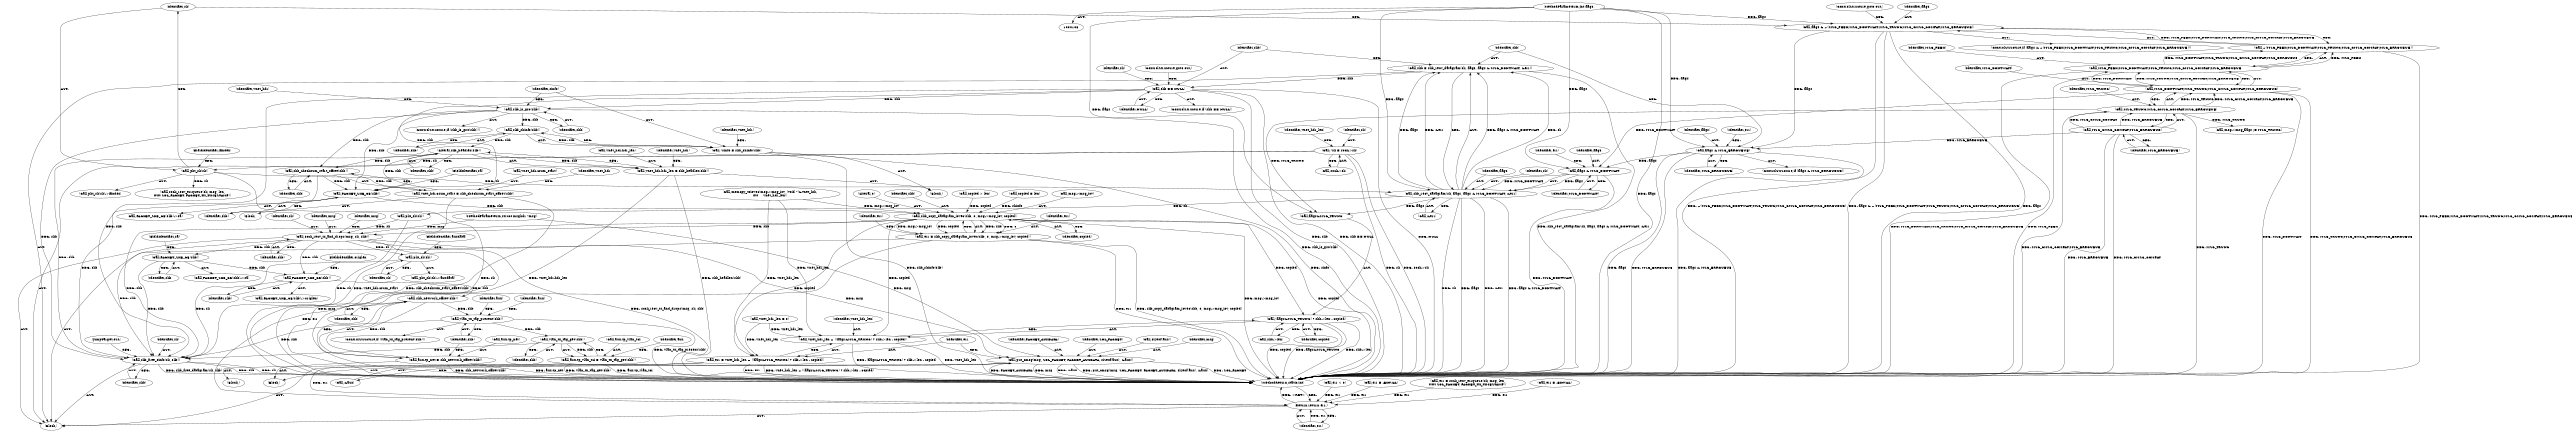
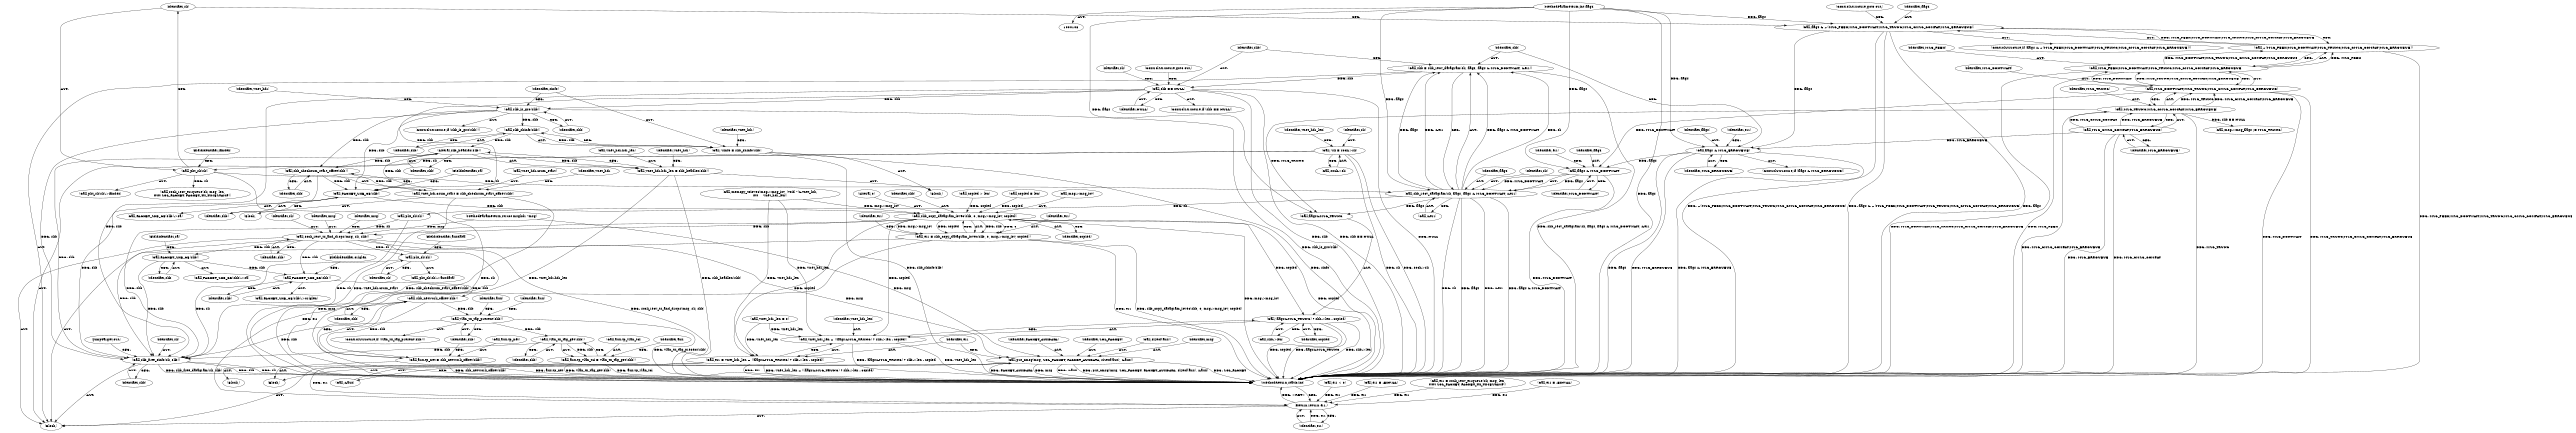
  digraph {
    n1 [label="(Call,skb == NULL)"]
    n2 [label="(Call,skb_is_gso(skb))"]
    n3 [label="(Call,PACKET_SKB_CB(skb))"]
    n4 [label="(Call,skb_free_sinfo(sk, skb))"]
    n5 [label="(ControlStructure,if (skb == NULL))"]
    n6 [label="(Identifier,NULL)"]
    n7 [label="(MethodReturn,static int)"]
    n8 [label="(Call,skb_shinfo(skb))"]
    n9 [label="(Call,skb_checksum_start_offset(skb))"]
    n10 [label="(Identifier,skb)"]
    n11 [label="(ControlStructure,if (skb_is_gso(skb)))"]
    n12 [label="(Call,skb_copy_datagram_iovec(skb, 0, msg->msg_iov, copied))"]
    n13 [label="(Call,PACKET_SKB_CB(skb)->sa)"]
    n14 [label="(Identifier,skb)"]
    n15 [label="(Block,)"]
    n16 [label="(Identifier,skb)"]
    n17 [label="(Return,return err;)"]
    n18 [label="(Call,skb = skb_recv_datagram(sk, flags, flags & MSG_DONTWAIT, &err))"]
    n19 [label="(Call,skb_recv_datagram(sk, flags, flags & MSG_DONTWAIT, &err))"]
    n20 [label="(Call,flags&MSG_TRUNC)"]
    n21 [label="(Call,pkt_sk(sk))"]
    n22 [label="(Call,&err)"]
    n23 [label="(Call,(flags&MSG_TRUNC) ? skb->len : copied)"]
    n24 [label="(Call,sock_recv_ts_and_drops(msg, sk, skb))"]
    n25 [label="(Call,pkt_sk(sk))"]
    n26 [label="(Identifier,sk)"]
    n27 [label="(Call,sock_recv_errqueue(sk, msg, len,\n\t\t\t\t\t SOL_PACKET, PACKET_TX_TIMESTAMP))"]
    n28 [label="(Call,pkt_sk(sk)->ifindex)"]
    n29 [label="(Call,flags & ~(MSG_PEEK|MSG_DONTWAIT|MSG_TRUNC|MSG_CMSG_COMPAT|MSG_ERRQUEUE))"]
    n30 [label="(Call,*sk = sock->sk)"]
    n31 [label="(Call,sock->sk)"]
    n32 [label="(Call,flags & MSG_DONTWAIT)"]
    n33 [label="(Identifier,MSG_DONTWAIT)"]
    n34 [label="(Call,flags & MSG_ERRQUEUE)"]
    n35 [label="(ControlStructure,if (flags & MSG_ERRQUEUE))"]
    n36 [label="(Identifier,MSG_ERRQUEUE)"]
    n37 [label="(Call,~(MSG_PEEK|MSG_DONTWAIT|MSG_TRUNC|MSG_CMSG_COMPAT|MSG_ERRQUEUE))"]
    n38 [label="(ControlStructure,if (flags & ~(MSG_PEEK|MSG_DONTWAIT|MSG_TRUNC|MSG_CMSG_COMPAT|MSG_ERRQUEUE)))"]
    n39 [label="(Call,MSG_PEEK|MSG_DONTWAIT|MSG_TRUNC|MSG_CMSG_COMPAT|MSG_ERRQUEUE)"]
    n40 [label="(MethodParameterIn,int flags)"]
    1000108
    n42 [label="(Call,MSG_DONTWAIT|MSG_TRUNC|MSG_CMSG_COMPAT|MSG_ERRQUEUE)"]
    n43 [label="(Call,MSG_TRUNC|MSG_CMSG_COMPAT|MSG_ERRQUEUE)"]
    n44 [label="(Call,MSG_CMSG_COMPAT|MSG_ERRQUEUE)"]
    n45 [label="(Call,msg->msg_flags |= MSG_TRUNC)"]
    n46 [label="(Identifier,MSG_ERRQUEUE)"]
    n47 [label="(Call,*sinfo = skb_shinfo(skb))"]
    n48 [label="(Literal,skb_headlen(skb))"]
    n49 [label="(Identifier,skb)"]
    n50 [label="(Call,vnet_hdr.csum_start = skb_checksum_start_offset(skb))"]
    n51 [label="(Identifier,skb)"]
    n52 [label="(Block,)"]
    n53 [label="(Call,vnet_hdr.hdr_len = skb_headlen(skb))"]
    n54 [label="(Identifier,skb)"]
    n55 [label="(Block,)"]
    n56 [label="(Call,err = skb_copy_datagram_iovec(skb, 0, msg->msg_iov, copied))"]
    n57 [label="(Call,err = vnet_hdr_len + ((flags&MSG_TRUNC) ? skb->len : copied))"]
    n58 [label="(Call,vnet_hdr_len + ((flags&MSG_TRUNC) ? skb->len : copied))"]
    n59 [label="(Identifier,copied)"]
    n60 [label="(Call,PACKET_SKB_CB(skb))"]
    n61 [label="(Call,PACKET_SKB_CB(skb))"]
    n62 [label="(Call,pkt_sk(sk))"]
    n63 [label="(Call,put_cmsg(msg, SOL_PACKET, PACKET_AUXDATA, sizeof(aux), &aux))"]
    n64 [label="(Identifier,skb)"]
    n65 [label="(Call,skb->len)"]
    n66 [label="(Identifier,copied)"]
    n67 [label="(Identifier,err)"]
    n68 [label="(Identifier,skb)"]
    n69 [label="(Call,PACKET_SKB_CB(skb)->sa)"]
    n70 [label="(Call,skb_network_offset(skb))"]
    n71 [label="(Identifier,skb)"]
    n72 [label="(Call,PACKET_SKB_CB(skb)->origlen)"]
    n73 [label="(Call,pkt_sk(sk)->auxdata)"]
    n74 [label="(Identifier,sk)"]
    n75 [label="(Block,)"]
    n76 [label="(Call,&aux)"]
    n77 [label="(Call,aux.tp_net = skb_network_offset(skb))"]
    n78 [label="(Call,vlan_tx_tag_present(skb))"]
    n79 [label="(Identifier,skb)"]
    n80 [label="(Call,vlan_tx_tag_get(skb))"]
    n81 [label="(Identifier,skb)"]
    n82 [label="(ControlStructure,if (vlan_tx_tag_present(skb)))"]
    n83 [label="(Call,aux.tp_vlan_tci = vlan_tx_tag_get(skb))"]
    n84 [label="(Identifier,skb)"]
    n85 [label="(Block,)"]
    n86 [label="(Call,copied = len)"]
    n87 [label="(Identifier,flags)"]
    n88 [label="(Call,aux.tp_net)"]
    n89 [label="(Call,err = -EINVAL)"]
    n90 [label="(Identifier,vnet_hdr)"]
    n91 [label="(Identifier,err)"]
    n92 [label="(Identifier,PACKET_AUXDATA)"]
    n93 [label="(Identifier,MSG_TRUNC)"]
    n94 [label="(Identifier,MSG_DONTWAIT)"]
    n95 [label="(Identifier,flags)"]
    n96 [label="(MethodParameterIn,struct msghdr *msg)"]
    n97 [label="(Call,msg->msg_iov)"]
    n98 [label="(Identifier,sk)"]
    n99 [label="(Call,err < 0)"]
    n100 [label="(Literal,0)"]
    n101 [label="(Identifier,sinfo)"]
    n102 [label="(Identifier,skb)"]
    n103 [label="(Call,memcpy_toiovec(msg->msg_iov, (void *)&vnet_hdr,\n\t\t\t\t     vnet_hdr_len))"]
    n104 [label="(Identifier,sk)"]
    n105 [label="(Call,err = sock_recv_errqueue(sk, msg, len,\n\t\t\t\t\t SOL_PACKET, PACKET_TX_TIMESTAMP))"]
    n106 [label="(Identifier,skb)"]
    n107 [label="(FieldIdentifier,sa)"]
    n108 [label="(Identifier,err)"]
    n109 [label="(Identifier,flags)"]
    n110 [label="(Call,err = -EINVAL)"]
    n111 [label="(ControlStructure,goto out;)"]
    n112 [label="(Identifier,vnet_hdr)"]
    n113 [label="(Call,aux.tp_vlan_tci)"]
    n114 [label="(FieldIdentifier,ifindex)"]
    n115 [label="(Identifier,aux)"]
    n116 [label="(Call,vnet_hdr_len = 0)"]
    n117 [label="(Identifier,SOL_PACKET)"]
    n118 [label="(Call,sizeof(aux))"]
    n119 [label="(Identifier,sk)"]
    n120 [label="(Identifier,MSG_PEEK)"]
    n121 [label="(Identifier,vnet_hdr)"]
    n122 [label="(Call,vnet_hdr.csum_start)"]
    n123 [label="(FieldIdentifier,sa)"]
    n124 [label="(Identifier,msg)"]
    n125 [label="(FieldIdentifier,auxdata)"]
    n126 [label="(Identifier,msg)"]
    n127 [label="(Identifier,vnet_hdr_len)"]
    n128 [label="(Identifier,err)"]
    n129 [label="(Identifier,sk)"]
    n130 [label="(ControlStructure,goto out;)"]
    n131 [label="(FieldIdentifier,origlen)"]
    n132 [label="(Identifier,err)"]
    n133 [label="(Identifier,aux)"]
    n134 [label="(Identifier,err)"]
    n135 [label="(Identifier,vnet_hdr_len)"]
    n136 [label="(Identifier,sk)"]
    n137 [label="(Call,copied > len)"]
    n138 [label="(Call,vnet_hdr.hdr_len)"]
    n139 [label="(Identifier,vnet_hdr)"]
    n140 [label="(JumpTarget,out:)"]
    n141 [label="(Identifier,aux)"]
    n142 [label="(Identifier,flags)"]
    n143 [label="(Identifier,msg)"]
    n144 [label="(Identifier,skb)"]
    n1 -> n2 [label="DDG: skb"]
    n1 -> n3 [label="DDG: skb"]
    n1 -> n4 [label="DDG: skb"]
    n1 -> n5 [label="AST: "]
    n1 -> n6 [label="CFG: "]
    n1 -> n7 [label="DDG: skb == NULL"]
    n1 -> n7 [label="DDG: NULL"]
    n1 -> n7 [label="DDG: skb"]
    n2 -> n3 [label="DDG: skb"]
    n2 -> n4 [label="DDG: skb"]
    n2 -> n7 [label="DDG: skb_is_gso(skb)"]
    n2 -> n8 [label="DDG: skb"]
    n2 -> n9 [label="DDG: skb"]
    n2 -> n10 [label="CFG: "]
    n2 -> n11 [label="AST: "]
    n3 -> n12 [label="DDG: skb"]
    n3 -> n13 [label="AST: "]
    n3 -> n14 [label="CFG: "]
    n4 -> n7 [label="DDG: skb"]
    n4 -> n7 [label="DDG: sk"]
    n4 -> n7 [label="DDG: skb_free_datagram(sk, skb)"]
    n4 -> n15 [label="AST: "]
    n4 -> n16 [label="CFG: "]
    n6 -> n1 [label="AST: "]
    n7 -> n17 [label="CFG: "]
    n8 -> n47 [label="AST: "]
    n8 -> n47 [label="DDG: skb"]
    n8 -> n48 [label="DDG: skb"]
    n8 -> n49 [label="CFG: "]
    n9 -> n3 [label="DDG: skb"]
    n9 -> n4 [label="DDG: skb"]
    n9 -> n50 [label="AST: "]
    n9 -> n50 [label="DDG: skb"]
    n9 -> n51 [label="CFG: "]
    n10 -> n2 [label="AST: "]
    n12 -> n4 [label="DDG: skb"]
    n12 -> n7 [label="DDG: copied"]
    n12 -> n7 [label="DDG: msg->msg_iov"]
    n12 -> n23 [label="DDG: copied"]
    n12 -> n24 [label="DDG: skb"]
    n12 -> n56 [label="AST: "]
    n12 -> n56 [label="DDG: skb"]
    n12 -> n56 [label="DDG: 0"]
    n12 -> n56 [label="DDG: msg->msg_iov"]
    n12 -> n56 [label="DDG: copied"]
    n12 -> n57 [label="DDG: copied"]
    n12 -> n58 [label="DDG: copied"]
    n12 -> n59 [label="CFG: "]
    n14 -> n3 [label="AST: "]
    n16 -> n4 [label="AST: "]
    n17 -> n7 [label="DDG: <RET>"]
    n17 -> n15 [label="AST: "]
    n17 -> n67 [label="CFG: "]
    n18 -> n1 [label="DDG: skb"]
    n18 -> n7 [label="DDG: skb_recv_datagram(sk, flags, flags & MSG_DONTWAIT, &err)"]
    n18 -> n15 [label="AST: "]
    n18 -> n19 [label="CFG: "]
    n19 -> n7 [label="DDG: &err"]
    n19 -> n7 [label="DDG: flags & MSG_DONTWAIT"]
    n19 -> n7 [label="DDG: sk"]
    n19 -> n7 [label="DDG: flags"]
    n19 -> n18 [label="AST: "]
    n19 -> n18 [label="DDG: sk"]
    n19 -> n18 [label="DDG: flags"]
    n19 -> n18 [label="DDG: flags & MSG_DONTWAIT"]
    n19 -> n18 [label="DDG: &err"]
    n19 -> n20 [label="DDG: flags"]
    n19 -> n21 [label="DDG: sk"]
    n19 -> n22 [label="CFG: "]
    n20 -> n23 [label="AST: "]
    n21 -> n4 [label="DDG: sk"]
    n21 -> n24 [label="DDG: sk"]
    n22 -> n19 [label="AST: "]
    n23 -> n7 [label="DDG: skb->len"]
    n23 -> n7 [label="DDG: copied"]
    n23 -> n7 [label="DDG: flags&MSG_TRUNC"]
    n23 -> n58 [label="AST: "]
    n23 -> n65 [label="CFG: "]
    n23 -> n66 [label="CFG: "]
    n24 -> n4 [label="DDG: skb"]
    n24 -> n7 [label="DDG: sock_recv_ts_and_drops(msg, sk, skb)"]
    n24 -> n7 [label="DDG: msg"]
    n24 -> n15 [label="AST: "]
    n24 -> n60 [label="DDG: skb"]
    n24 -> n61 [label="DDG: skb"]
    n24 -> n62 [label="DDG: sk"]
    n24 -> n63 [label="DDG: msg"]
    n24 -> n64 [label="CFG: "]
    n25 -> n7 [label="DDG: sk"]
    n25 -> n19 [label="DDG: sk"]
    n25 -> n26 [label="CFG: "]
    n25 -> n27 [label="DDG: sk"]
    n25 -> n28 [label="AST: "]
    n26 -> n25 [label="AST: "]
    n26 -> n29 [label="CFG: "]
    n29 -> n7 [label="DDG: flags & ~(MSG_PEEK|MSG_DONTWAIT|MSG_TRUNC|MSG_CMSG_COMPAT|MSG_ERRQUEUE)"]
    n29 -> n7 [label="DDG: flags"]
    n29 -> n7 [label="DDG: ~(MSG_PEEK|MSG_DONTWAIT|MSG_TRUNC|MSG_CMSG_COMPAT|MSG_ERRQUEUE)"]
    n29 -> n34 [label="DDG: flags"]
    n29 -> n37 [label="CFG: "]
    n29 -> n38 [label="AST: "]
    n30 -> n7 [label="DDG: sk"]
    n30 -> n7 [label="DDG: sock->sk"]
    n30 -> n15 [label="AST: "]
    n30 -> n25 [label="DDG: sk"]
    n30 -> n31 [label="CFG: "]
    n31 -> n30 [label="AST: "]
    n32 -> n7 [label="DDG: MSG_DONTWAIT"]
    n32 -> n19 [label="AST: "]
    n32 -> n19 [label="DDG: flags"]
    n32 -> n19 [label="DDG: MSG_DONTWAIT"]
    n32 -> n33 [label="CFG: "]
    n33 -> n32 [label="AST: "]
    n34 -> n7 [label="DDG: flags"]
    n34 -> n7 [label="DDG: MSG_ERRQUEUE"]
    n34 -> n7 [label="DDG: flags & MSG_ERRQUEUE"]
    n34 -> n32 [label="DDG: flags"]
    n34 -> n35 [label="AST: "]
    n34 -> n36 [label="CFG: "]
    n36 -> n34 [label="AST: "]
    n37 -> n7 [label="DDG: MSG_PEEK|MSG_DONTWAIT|MSG_TRUNC|MSG_CMSG_COMPAT|MSG_ERRQUEUE"]
    n37 -> n29 [label="AST: "]
    n37 -> n29 [label="DDG: MSG_PEEK|MSG_DONTWAIT|MSG_TRUNC|MSG_CMSG_COMPAT|MSG_ERRQUEUE"]
    n37 -> n39 [label="CFG: "]
    n39 -> n7 [label="DDG: MSG_DONTWAIT|MSG_TRUNC|MSG_CMSG_COMPAT|MSG_ERRQUEUE"]
    n39 -> n7 [label="DDG: MSG_PEEK"]
    n39 -> n37 [label="AST: "]
    n39 -> n37 [label="DDG: MSG_PEEK"]
    n39 -> n37 [label="DDG: MSG_DONTWAIT|MSG_TRUNC|MSG_CMSG_COMPAT|MSG_ERRQUEUE"]
    n39 -> n42 [label="CFG: "]
    n40 -> n7 [label="DDG: flags"]
    n40 -> n19 [label="DDG: flags"]
    n40 -> n20 [label="DDG: flags"]
    n40 -> n29 [label="DDG: flags"]
    n40 -> n32 [label="DDG: flags"]
    n40 -> n34 [label="DDG: flags"]
    n40 -> 1000108 [label="AST: "]
    n42 -> n7 [label="DDG: MSG_TRUNC|MSG_CMSG_COMPAT|MSG_ERRQUEUE"]
    n42 -> n7 [label="DDG: MSG_DONTWAIT"]
    n42 -> n32 [label="DDG: MSG_DONTWAIT"]
    n42 -> n39 [label="AST: "]
    n42 -> n39 [label="DDG: MSG_DONTWAIT"]
    n42 -> n39 [label="DDG: MSG_TRUNC|MSG_CMSG_COMPAT|MSG_ERRQUEUE"]
    n42 -> n43 [label="CFG: "]
    n43 -> n7 [label="DDG: MSG_TRUNC"]
    n43 -> n7 [label="DDG: MSG_CMSG_COMPAT|MSG_ERRQUEUE"]
    n43 -> n20 [label="DDG: MSG_TRUNC"]
    n43 -> n42 [label="AST: "]
    n43 -> n42 [label="DDG: MSG_TRUNC"]
    n43 -> n42 [label="DDG: MSG_CMSG_COMPAT|MSG_ERRQUEUE"]
    n43 -> n44 [label="CFG: "]
-   n43 -> n45 [label="DDG: MSG_TRUNC"]
+   n43 -> n45 [label="DDG: skb == NULL"]
    n44 -> n7 [label="DDG: MSG_CMSG_COMPAT"]
    n44 -> n7 [label="DDG: MSG_ERRQUEUE"]
    n44 -> n34 [label="DDG: MSG_ERRQUEUE"]
    n44 -> n43 [label="AST: "]
    n44 -> n43 [label="DDG: MSG_CMSG_COMPAT"]
    n44 -> n43 [label="DDG: MSG_ERRQUEUE"]
    n44 -> n46 [label="CFG: "]
    n46 -> n44 [label="AST: "]
    n47 -> n7 [label="DDG: sinfo"]
    n47 -> n7 [label="DDG: skb_shinfo(skb)"]
    n47 -> n8 [label="CFG: "]
    n47 -> n52 [label="AST: "]
    n48 -> n3 [label="DDG: skb"]
    n48 -> n4 [label="DDG: skb"]
    n48 -> n9 [label="DDG: skb"]
    n48 -> n53 [label="AST: "]
    n48 -> n53 [label="DDG: skb"]
    n48 -> n54 [label="CFG: "]
    n49 -> n8 [label="AST: "]
    n50 -> n7 [label="DDG: skb_checksum_start_offset(skb)"]
    n50 -> n7 [label="DDG: vnet_hdr.csum_start"]
    n50 -> n9 [label="CFG: "]
    n50 -> n55 [label="AST: "]
    n51 -> n9 [label="AST: "]
    n53 -> n7 [label="DDG: vnet_hdr.hdr_len"]
    n53 -> n7 [label="DDG: skb_headlen(skb)"]
    n53 -> n48 [label="CFG: "]
    n53 -> n52 [label="AST: "]
    n54 -> n48 [label="AST: "]
    n56 -> n7 [label="DDG: err"]
    n56 -> n7 [label="DDG: skb_copy_datagram_iovec(skb, 0, msg->msg_iov, copied)"]
    n56 -> n12 [label="CFG: "]
    n56 -> n15 [label="AST: "]
    n56 -> n17 [label="DDG: err"]
    n57 -> n7 [label="DDG: err"]
    n57 -> n7 [label="DDG: vnet_hdr_len + ((flags&MSG_TRUNC) ? skb->len : copied)"]
    n57 -> n15 [label="AST: "]
    n57 -> n17 [label="DDG: err"]
    n57 -> n58 [label="CFG: "]
    n58 -> n7 [label="DDG: (flags&MSG_TRUNC) ? skb->len : copied"]
    n58 -> n7 [label="DDG: vnet_hdr_len"]
    n58 -> n23 [label="CFG: "]
    n58 -> n57 [label="AST: "]
    n59 -> n12 [label="AST: "]
    n60 -> n4 [label="DDG: skb"]
    n60 -> n61 [label="DDG: skb"]
    n60 -> n68 [label="CFG: "]
    n60 -> n69 [label="AST: "]
    n61 -> n70 [label="DDG: skb"]
    n61 -> n71 [label="CFG: "]
    n61 -> n72 [label="AST: "]
    n62 -> n4 [label="DDG: sk"]
    n62 -> n73 [label="AST: "]
    n62 -> n74 [label="CFG: "]
    n63 -> n7 [label="DDG: msg"]
    n63 -> n7 [label="DDG: &aux"]
    n63 -> n7 [label="DDG: put_cmsg(msg, SOL_PACKET, PACKET_AUXDATA, sizeof(aux), &aux)"]
    n63 -> n7 [label="DDG: SOL_PACKET"]
    n63 -> n7 [label="DDG: PACKET_AUXDATA"]
    n63 -> n75 [label="AST: "]
    n63 -> n76 [label="CFG: "]
    n64 -> n24 [label="AST: "]
    n65 -> n23 [label="AST: "]
    n66 -> n23 [label="AST: "]
    n67 -> n17 [label="AST: "]
    n67 -> n17 [label="DDG: err"]
    n68 -> n60 [label="AST: "]
    n70 -> n77 [label="AST: "]
    n70 -> n77 [label="DDG: skb"]
    n70 -> n78 [label="DDG: skb"]
    n70 -> n79 [label="CFG: "]
    n71 -> n61 [label="AST: "]
    n74 -> n62 [label="AST: "]
    n76 -> n63 [label="AST: "]
    n77 -> n7 [label="DDG: aux.tp_net"]
    n77 -> n7 [label="DDG: skb_network_offset(skb)"]
    n77 -> n70 [label="CFG: "]
    n77 -> n75 [label="AST: "]
    n78 -> n4 [label="DDG: skb"]
    n78 -> n7 [label="DDG: vlan_tx_tag_present(skb)"]
    n78 -> n80 [label="DDG: skb"]
    n78 -> n81 [label="CFG: "]
    n78 -> n82 [label="AST: "]
    n79 -> n70 [label="AST: "]
    n80 -> n4 [label="DDG: skb"]
    n80 -> n83 [label="AST: "]
    n80 -> n83 [label="DDG: skb"]
    n80 -> n84 [label="CFG: "]
    n81 -> n77 [label="CFG: "]
    n81 -> n78 [label="AST: "]
    n83 -> n7 [label="DDG: aux.tp_vlan_tci"]
    n83 -> n7 [label="DDG: vlan_tx_tag_get(skb)"]
    n83 -> n80 [label="CFG: "]
    n83 -> n85 [label="AST: "]
    n84 -> n80 [label="AST: "]
-   n86 -> n12 [label="DDG: shinfo"]
+   n86 -> n12 [label="DDG: copied"]
    n87 -> n19 [label="AST: "]
    n88 -> n77 [label="AST: "]
    n89 -> n17 [label="DDG: err"]
    n90 -> n53 [label="CFG: "]
    n91 -> n32 [label="CFG: "]
    n92 -> n63 [label="AST: "]
    n93 -> n43 [label="AST: "]
    n94 -> n42 [label="AST: "]
    n95 -> n32 [label="AST: "]
    n96 -> n24 [label="DDG: msg"]
    n96 -> n63 [label="DDG: msg"]
    n97 -> n12 [label="AST: "]
    n98 -> n1 [label="CFG: "]
    n99 -> n17 [label="DDG: err"]
    n100 -> n12 [label="AST: "]
    n101 -> n2 [label="CFG: "]
    n101 -> n47 [label="AST: "]
    n102 -> n12 [label="AST: "]
    n103 -> n12 [label="DDG: msg->msg_iov"]
    n103 -> n57 [label="DDG: vnet_hdr_len"]
    n103 -> n58 [label="DDG: vnet_hdr_len"]
    n104 -> n4 [label="AST: "]
    n105 -> n17 [label="DDG: err"]
    n106 -> n1 [label="AST: "]
    n106 -> n18 [label="CFG: "]
    n107 -> n60 [label="CFG: "]
    n108 -> n34 [label="CFG: "]
    n109 -> n29 [label="AST: "]
    n110 -> n17 [label="DDG: err"]
    n111 -> n1 [label="CFG: "]
    n112 -> n47 [label="CFG: "]
    n113 -> n83 [label="AST: "]
    n114 -> n25 [label="CFG: "]
    n115 -> n78 [label="CFG: "]
    n116 -> n57 [label="DDG: vnet_hdr_len"]
    n116 -> n58 [label="DDG: vnet_hdr_len"]
    n117 -> n63 [label="AST: "]
    n118 -> n63 [label="AST: "]
    n119 -> n30 [label="AST: "]
    n120 -> n39 [label="AST: "]
    n121 -> n50 [label="CFG: "]
    n122 -> n50 [label="AST: "]
    n123 -> n3 [label="CFG: "]
    n124 -> n63 [label="AST: "]
    n125 -> n62 [label="CFG: "]
    n126 -> n24 [label="CFG: "]
    n127 -> n30 [label="CFG: "]
    n128 -> n56 [label="AST: "]
    n129 -> n24 [label="AST: "]
    n130 -> n29 [label="CFG: "]
    n131 -> n61 [label="CFG: "]
    n132 -> n57 [label="AST: "]
    n132 -> n63 [label="CFG: "]
    n133 -> n78 [label="CFG: "]
    n134 -> n56 [label="CFG: "]
    n135 -> n58 [label="AST: "]
    n136 -> n19 [label="AST: "]
    n137 -> n12 [label="DDG: copied"]
    n138 -> n53 [label="AST: "]
    n139 -> n2 [label="CFG: "]
    n140 -> n4 [label="CFG: "]
    n141 -> n83 [label="CFG: "]
    n142 -> n34 [label="AST: "]
    n143 -> n24 [label="AST: "]
    n144 -> n18 [label="AST: "]
    n144 -> n34 [label="CFG: "]
  }
